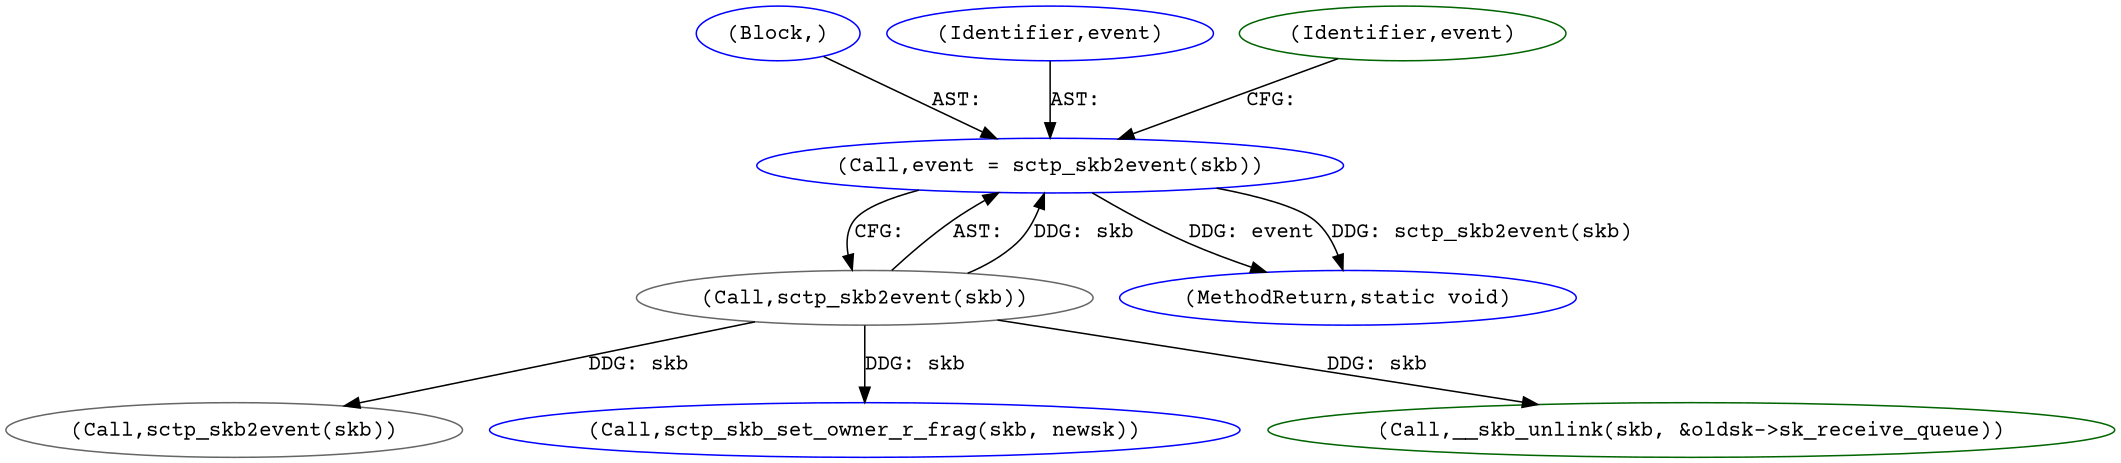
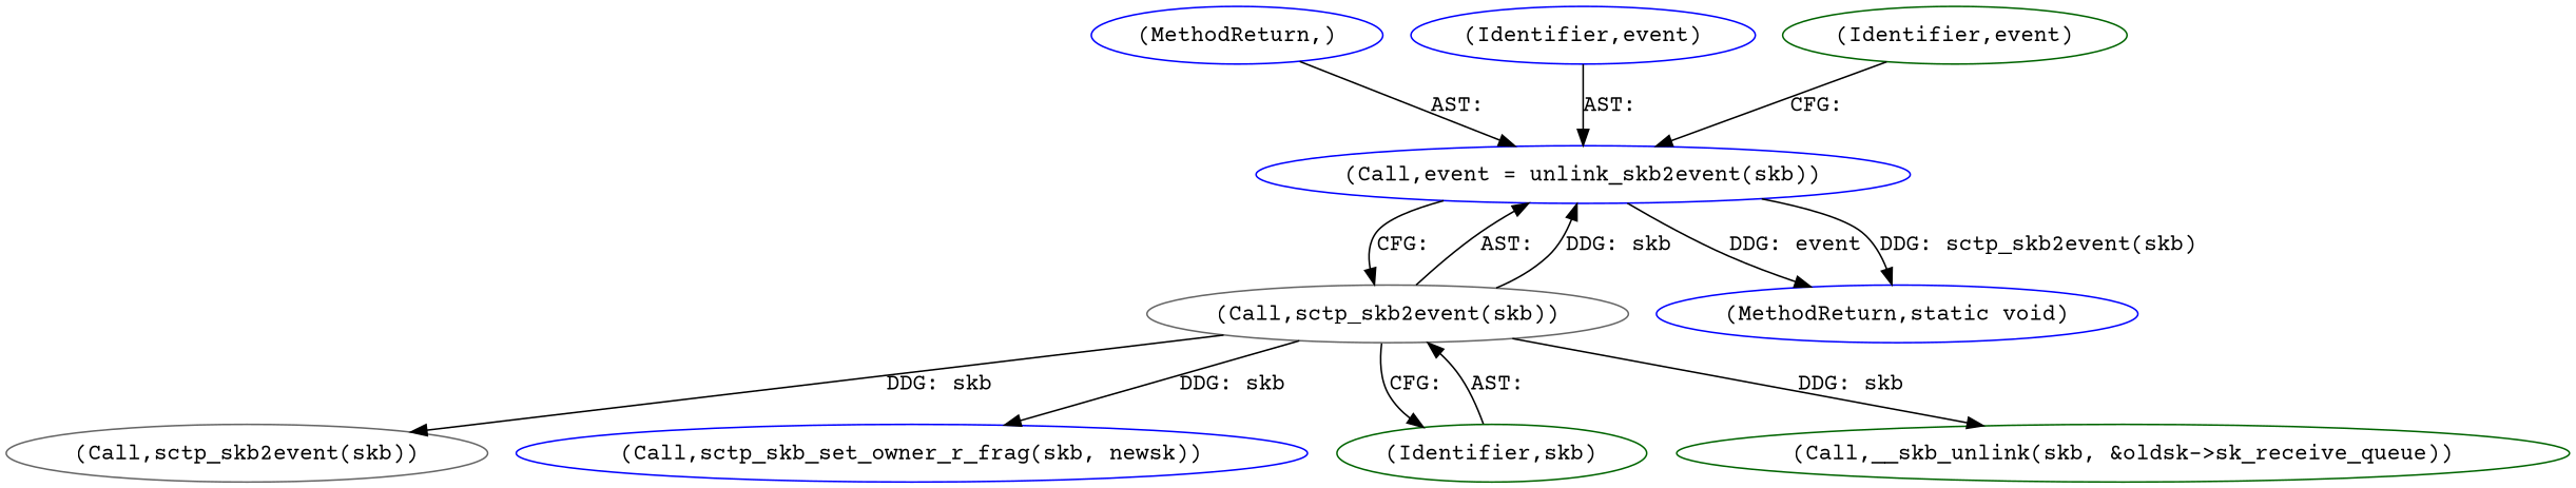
  digraph {
    fontname="Courier Prime"
    node [color=blue fontname="Courier Prime"]
    edge [fontname="Courier Prime"]
-   n1 [label="(Call,event = sctp_skb2event(skb))"]
+   n1 [label="(Call,event = unlink_skb2event(skb))"]
    n2 [color=gray40 label="(Call,sctp_skb2event(skb))"]
    n3 [label="(MethodReturn,static void)"]
    n4 [color=gray40 label="(Call,sctp_skb2event(skb))"]
    n5 [label="(Call,sctp_skb_set_owner_r_frag(skb, newsk))"]
+   n6 [color=darkgreen label="(Identifier,skb)"]
    n7 [color=darkgreen label="(Call,__skb_unlink(skb, &oldsk->sk_receive_queue))"]
-   n8 [label="(Block,)"]
+   n8 [label="(MethodReturn,)"]
    n9 [label="(Identifier,event)"]
    n10 [color=darkgreen label="(Identifier,event)"]
    n1 -> n2 [label="CFG: "]
    n1 -> n3 [label="DDG: event"]
    n1 -> n3 [label="DDG: sctp_skb2event(skb)"]
    n2 -> n1 [label="AST: "]
    n2 -> n1 [label="DDG: skb"]
    n2 -> n4 [label="DDG: skb"]
    n2 -> n5 [label="DDG: skb"]
+   n2 -> n6 [label="CFG: "]
    n2 -> n7 [label="DDG: skb"]
+   n6 -> n2 [label="AST: "]
    n8 -> n1 [label="AST: "]
    n9 -> n1 [label="AST: "]
    n10 -> n1 [label="CFG: "]
  }
